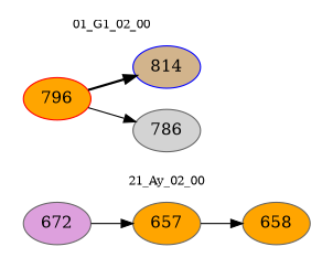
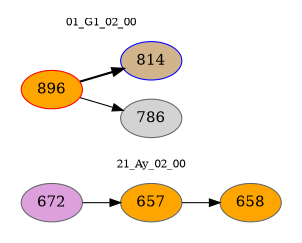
  digraph {
    rankdir=LR
    node [color=gray40 fillcolor=orange style=filled]
    edge [color=black style=solid]
    n1 [label=657]
    n2 [fillcolor=plum label=672]
    n3 [label=658]
-   n4 [color=red label=796]
+   n4 [color=red label=896]
    n5 [fillcolor=lightgrey label=786]
    n6 [color=blue fillcolor=tan label=814]
    subgraph cluster_1 {
      color=white
      fontsize=10
      label="21_Ay_02_00"
      n1
      n2
      n3
    }
    subgraph cluster_2 {
      color=white
      fontsize=10
      label="01_G1_02_00"
      n4
      n5
      n6
    }
    n1 -> n3
    n2 -> n1
    n4 -> n5
    n4 -> n6 [style=bold]
  }
